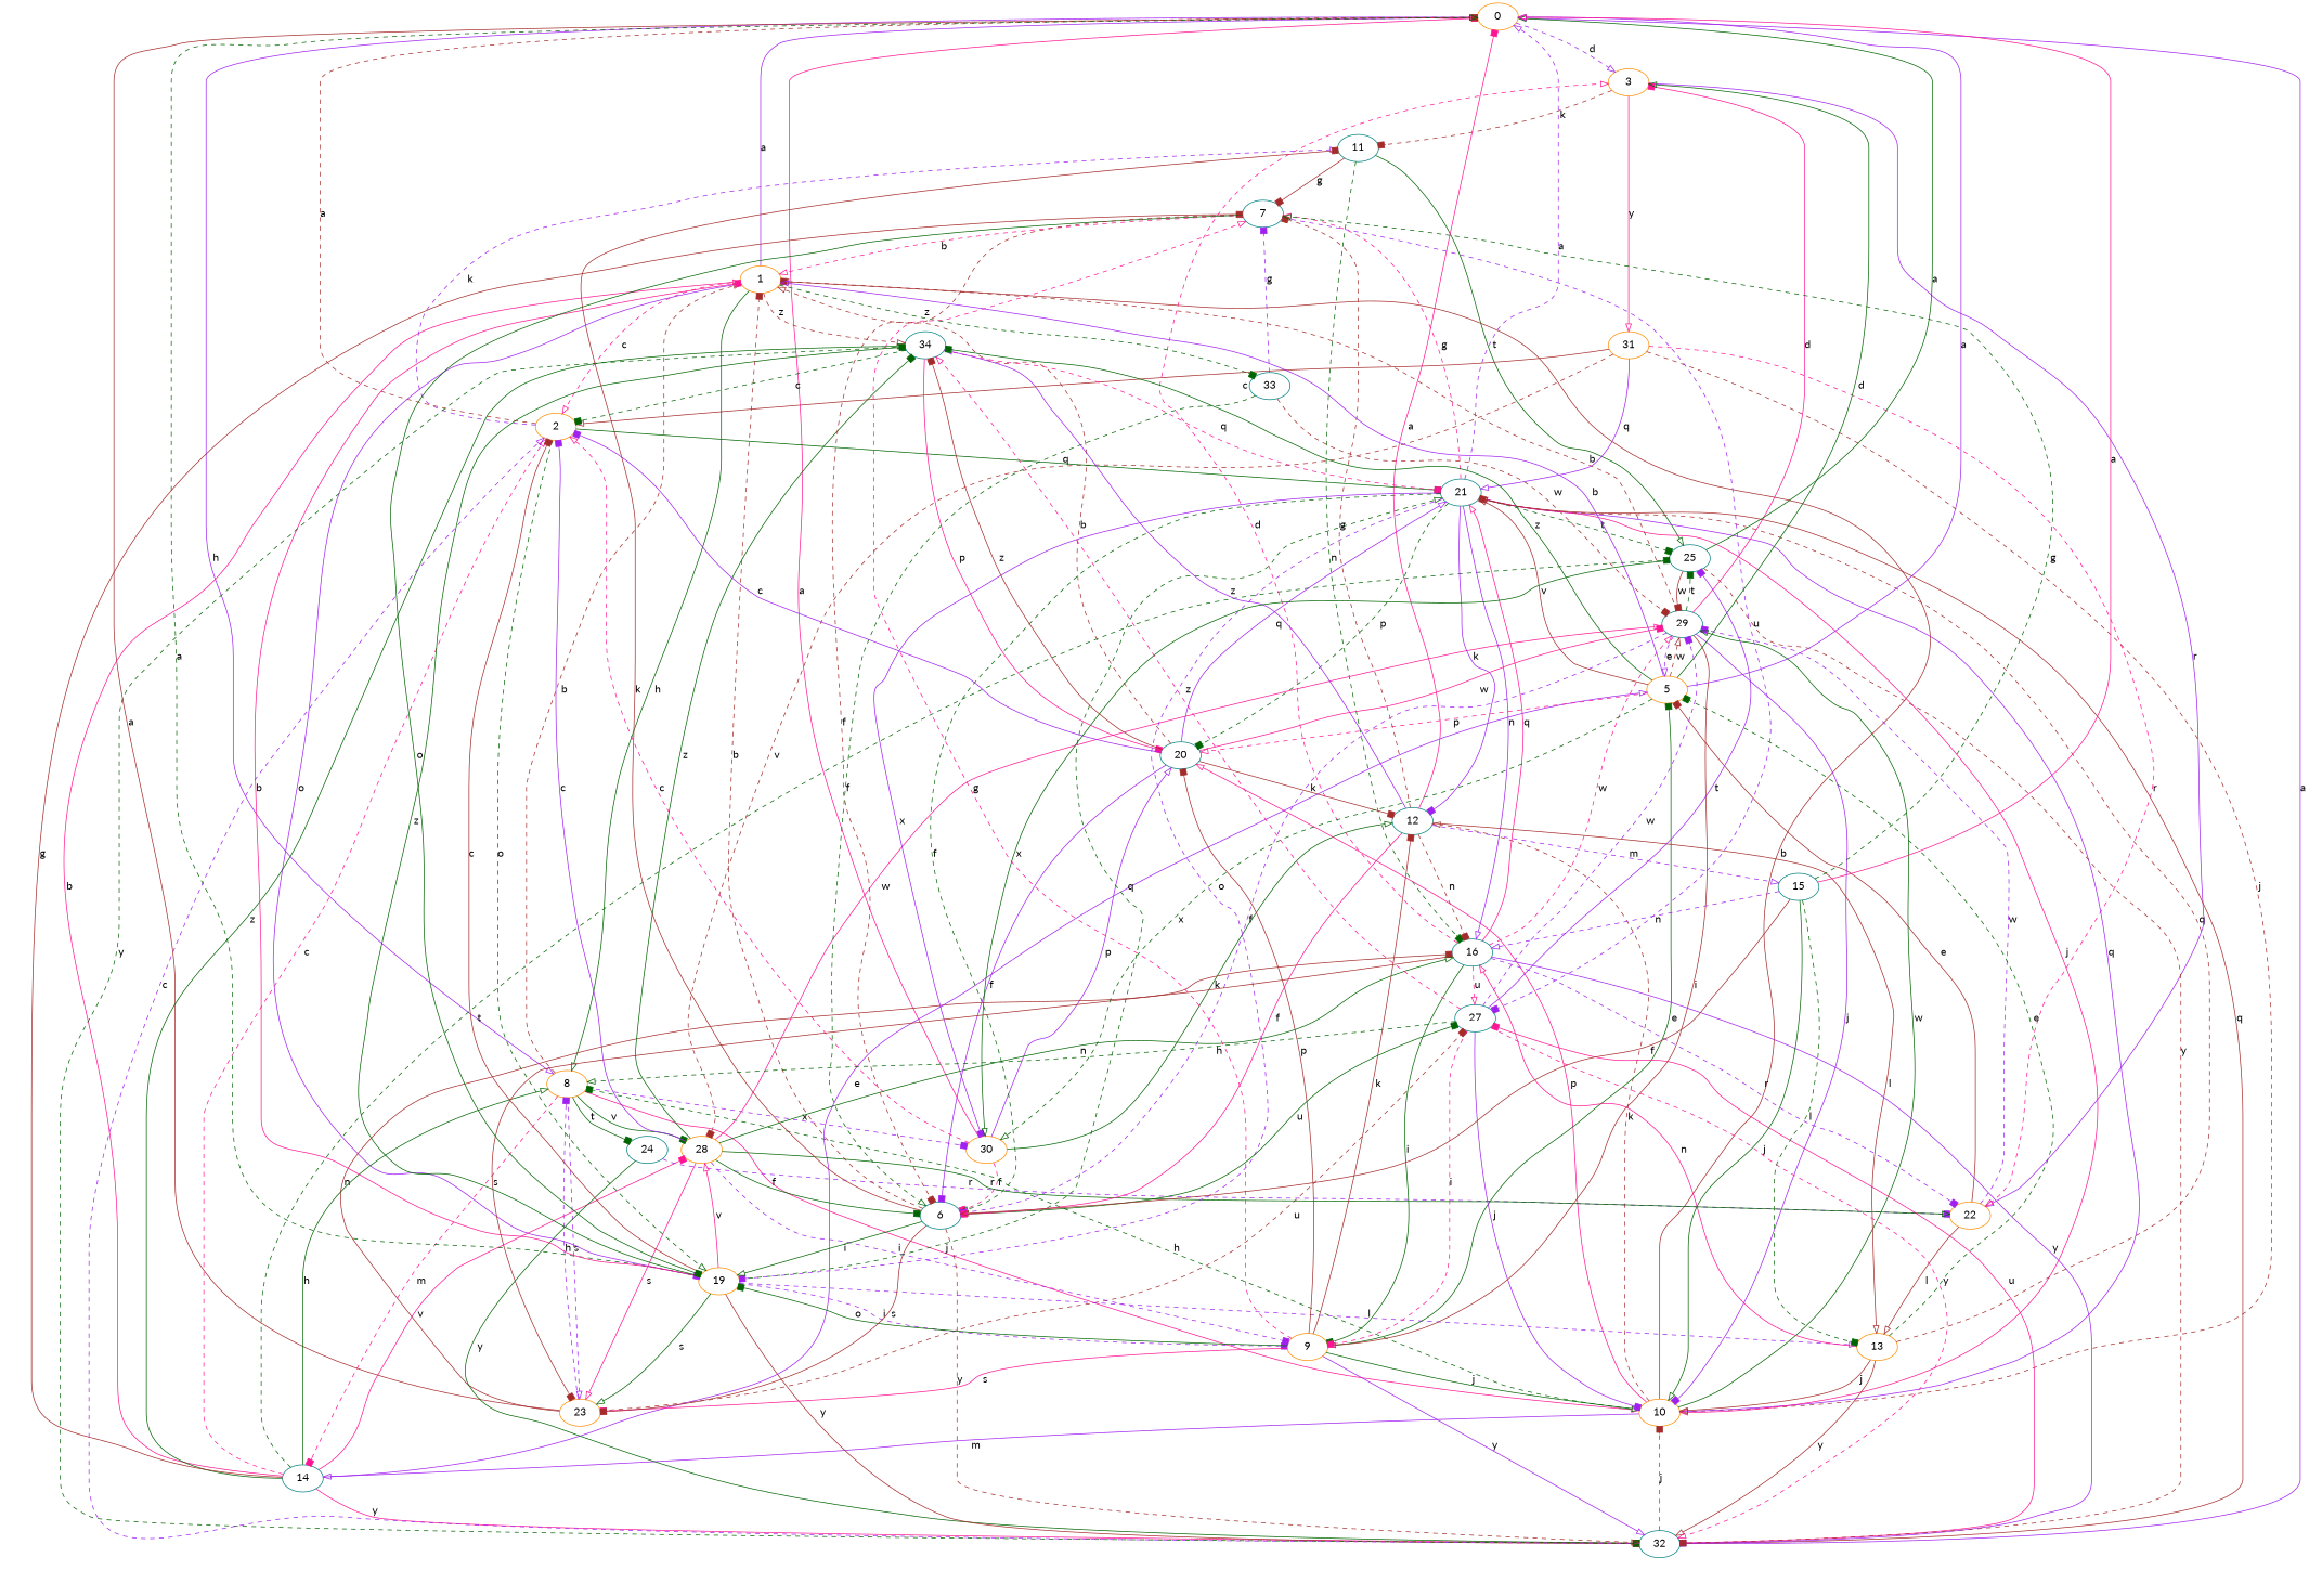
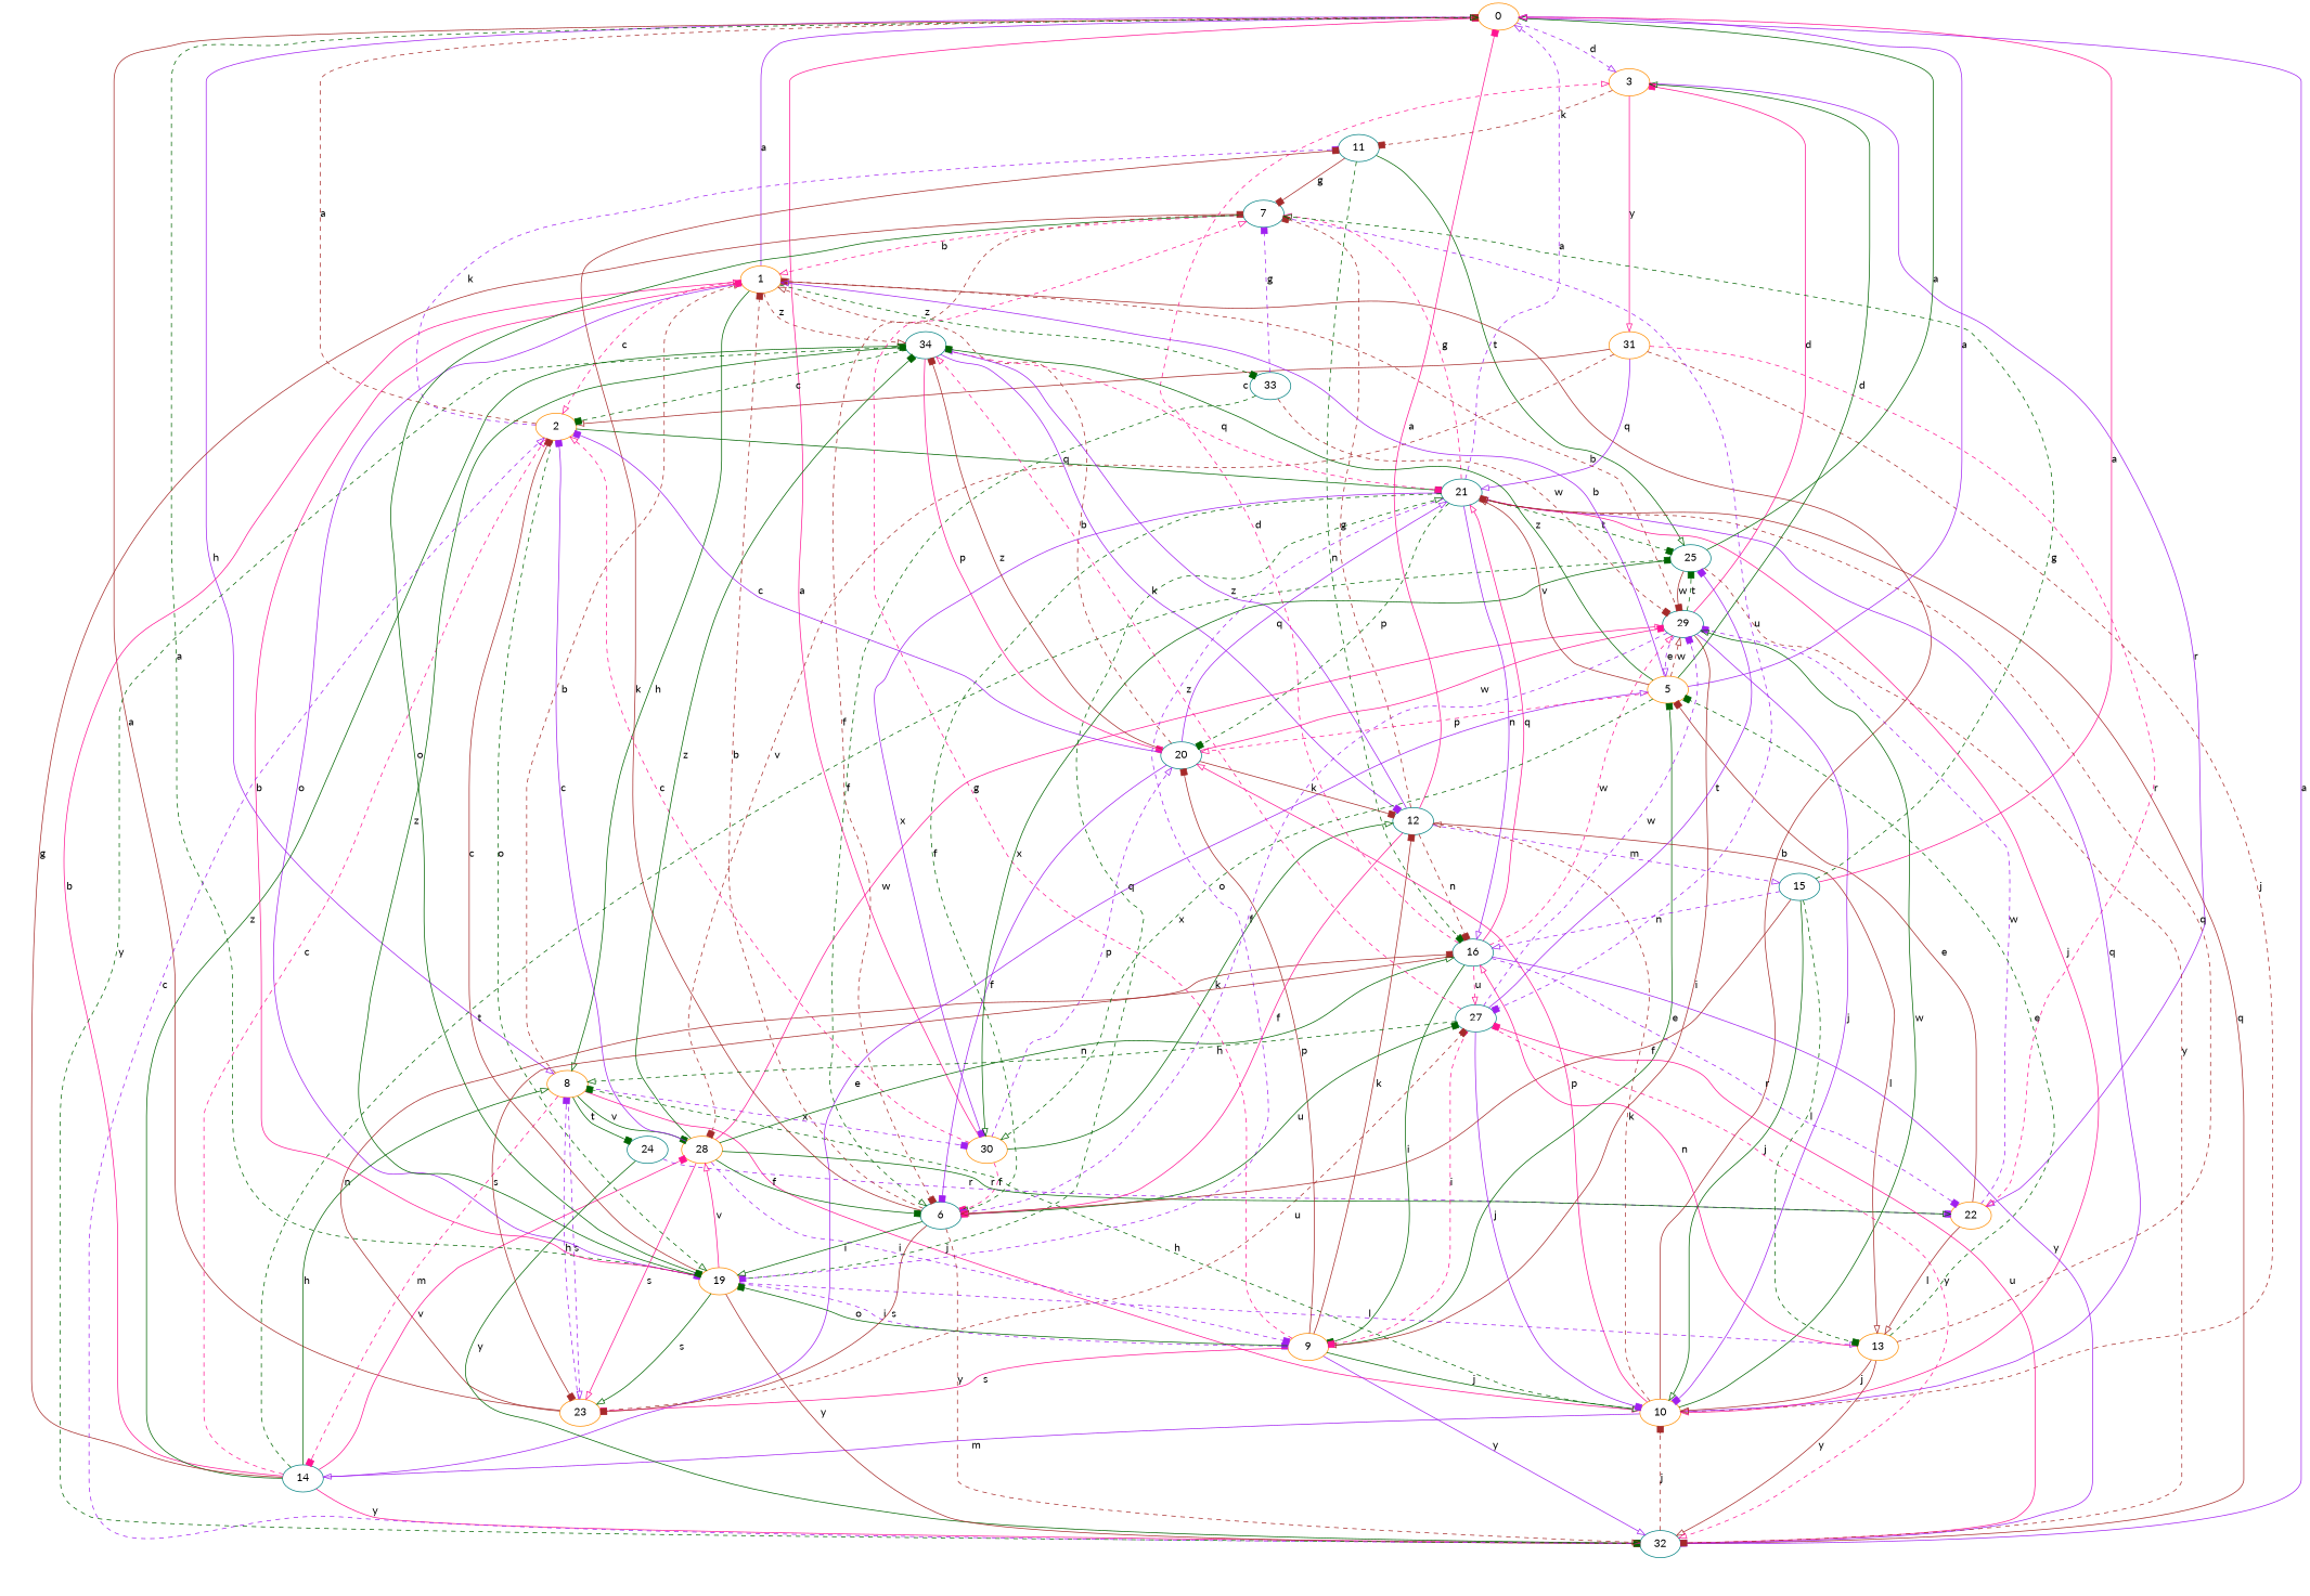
  strict digraph {
    fontname=Lato
    node [color=teal fontname=Lato]
    edge [arrowhead=box color=darkgreen fontname=Lato style=solid]
    0 [color=darkorange]
    3 [color=darkorange]
    8 [color=darkorange]
    11
    22 [color=darkorange]
    31 [color=darkorange]
    1 [color=darkorange]
    30 [color=darkorange]
    23 [color=darkorange]
    10 [color=darkorange]
    14
    24
    28 [color=darkorange]
    2 [color=darkorange]
    19 [color=darkorange]
    33
    34
    21
    9 [color=darkorange]
    32
    13 [color=darkorange]
    29
    6
    7
    20
    12
    16
    25
    5 [color=darkorange]
    27
    15
    0 -> 3 [arrowhead=onormal color=purple label=d style=dashed]
    0 -> 8 [arrowhead=onormal color=purple label=h]
    3 -> 11 [color=brown label=k style=dashed]
    3 -> 22 [arrowhead=onormal color=purple label=r]
    3 -> 31 [arrowhead=onormal color=deeppink label=y]
    8 -> 1 [arrowhead=onormal color=brown label=b style=dashed]
    8 -> 30 [color=purple label=x style=dashed]
    8 -> 23 [arrowhead=onormal color=purple label=s style=dashed]
    8 -> 10 [arrowhead=onormal color=deeppink label=j]
    8 -> 14 [color=deeppink label=m style=dashed]
    8 -> 24 [label=t]
    8 -> 28 [label=v]
    11 -> 7 [color=brown label=g]
    11 -> 16 [label=n style=dashed]
    11 -> 25 [arrowhead=onormal label=t]
    22 -> 13 [arrowhead=onormal color=brown label=l]
    22 -> 29 [color=purple label=w style=dashed]
    22 -> 5 [color=brown label=e]
    31 -> 22 [arrowhead=onormal color=deeppink label=r style=dashed]
    31 -> 10 [arrowhead=onormal color=brown label=j style=dashed]
    31 -> 28 [color=brown label=v style=dashed]
    31 -> 2 [arrowhead=onormal color=brown label=c]
    31 -> 21 [arrowhead=onormal color=purple label=q]
    1 -> 0 [arrowhead=onormal color=purple label=a]
    1 -> 8 [arrowhead=onormal label=h]
    1 -> 2 [arrowhead=onormal color=deeppink label=c style=dashed]
    1 -> 19 [color=purple label=o]
    1 -> 33 [label=z style=dashed]
    1 -> 34 [arrowhead=onormal color=brown label=z style=dashed]
    30 -> 0 [color=deeppink label=a]
    30 -> 2 [arrowhead=onormal color=deeppink label=c style=dashed]
    30 -> 6 [color=deeppink label=f style=dashed]
-   30 -> 20 [arrowhead=onormal color=purple label=p]
+   30 -> 20 [arrowhead=onormal color=purple label=p style=dashed]
    30 -> 12 [arrowhead=onormal label=k]
    23 -> 0 [color=brown label=a]
    23 -> 8 [color=purple label=h style=dashed]
    23 -> 16 [color=brown label=n]
    23 -> 27 [color=brown label=u style=dashed]
    10 -> 8 [label=h style=dashed]
    10 -> 1 [color=brown label=b]
    10 -> 14 [arrowhead=onormal color=purple label=m]
    10 -> 21 [arrowhead=onormal color=purple label=q]
    10 -> 29 [arrowhead=onormal label=w]
    10 -> 20 [arrowhead=onormal color=deeppink label=p]
    10 -> 12 [arrowhead=onormal color=brown label=k style=dashed]
    14 -> 8 [arrowhead=onormal label=h]
    14 -> 1 [arrowhead=onormal color=deeppink label=b]
    14 -> 28 [color=deeppink label=v]
    14 -> 2 [arrowhead=onormal color=deeppink label=c style=dashed]
    14 -> 34 [arrowhead=onormal label=z]
    14 -> 32 [color=deeppink label=y]
    14 -> 7 [color=brown label=g]
    14 -> 25 [label=t style=dashed]
    14 -> 5 [arrowhead=onormal color=purple label=e]
    24 -> 22 [color=purple label=r style=dashed]
    24 -> 32 [label=y]
    28 -> 22 [arrowhead=onormal label=r]
    28 -> 23 [arrowhead=onormal color=deeppink label=s]
    28 -> 2 [color=purple label=c]
    28 -> 34 [label=z]
    28 -> 9 [color=purple label=i style=dashed]
    28 -> 29 [arrowhead=onormal color=deeppink label=w]
    28 -> 6 [label=f]
    28 -> 16 [arrowhead=onormal label=n]
    2 -> 0 [arrowhead=onormal color=brown label=a style=dashed]
-   2 -> 11 [arrowhead=onormal color=purple label=k style=dashed]
+   2 -> 11 [color=purple label=k style=dashed]
    2 -> 19 [arrowhead=onormal label=o style=dashed]
    2 -> 21 [label=q]
    19 -> 0 [arrowhead=onormal label=a style=dashed]
    19 -> 1 [color=deeppink label=b]
    19 -> 23 [arrowhead=onormal label=s]
    19 -> 28 [arrowhead=onormal color=deeppink label=v]
    19 -> 2 [color=brown label=c]
    19 -> 34 [label=z]
    19 -> 21 [arrowhead=onormal label=q style=dashed]
    19 -> 9 [color=purple label=i style=dashed]
    19 -> 32 [color=brown label=y]
    19 -> 13 [arrowhead=onormal color=purple label=l style=dashed]
    33 -> 29 [color=brown label=w style=dashed]
    33 -> 6 [arrowhead=onormal label=f style=dashed]
    33 -> 7 [color=purple label=g style=dashed]
    34 -> 2 [label=c style=dashed]
    34 -> 21 [color=deeppink label=q style=dashed]
    34 -> 32 [label=y style=dashed]
    34 -> 20 [color=deeppink label=p]
-   21 -> 12 [color=purple label=k]
+   34 -> 12 [color=purple label=k]
    21 -> 0 [arrowhead=onormal color=purple label=a style=dashed]
    21 -> 30 [color=purple label=x]
    21 -> 10 [arrowhead=onormal color=deeppink label=j]
    21 -> 19 [color=purple label=o style=dashed]
    21 -> 6 [arrowhead=onormal label=f style=dashed]
    21 -> 7 [arrowhead=onormal color=deeppink label=g style=dashed]
    21 -> 20 [label=p style=dashed]
    21 -> 16 [arrowhead=onormal color=purple label=n]
    21 -> 25 [label=t style=dashed]
    9 -> 23 [color=deeppink label=s]
    9 -> 10 [arrowhead=onormal label=j]
    9 -> 19 [label=o]
    9 -> 32 [arrowhead=onormal color=purple label=y]
    9 -> 7 [arrowhead=onormal color=deeppink label=g style=dashed]
    9 -> 20 [color=brown label=p]
    9 -> 12 [color=brown label=k]
    9 -> 5 [label=e]
    32 -> 0 [arrowhead=onormal color=purple label=a]
    32 -> 10 [color=brown label=j style=dashed]
    32 -> 2 [arrowhead=onormal color=purple label=c style=dashed]
    32 -> 21 [color=brown label=q]
    32 -> 27 [color=deeppink label=u]
    13 -> 10 [arrowhead=onormal color=brown label=j]
    13 -> 21 [arrowhead=onormal color=brown label=q style=dashed]
    13 -> 32 [arrowhead=onormal color=brown label=y]
    13 -> 16 [arrowhead=onormal color=deeppink label=n]
    13 -> 5 [label=e style=dashed]
    29 -> 3 [color=deeppink label=d]
    29 -> 1 [arrowhead=onormal color=brown label=b style=dashed]
    29 -> 10 [color=purple label=j]
    29 -> 9 [arrowhead=onormal color=brown label=i]
    29 -> 6 [color=purple label=f style=dashed]
    29 -> 25 [label=t style=dashed]
    29 -> 5 [arrowhead=onormal color=purple label=e style=dashed]
    6 -> 11 [color=brown label=k]
    6 -> 1 [color=brown label=b style=dashed]
    6 -> 23 [color=brown label=s]
    6 -> 19 [arrowhead=onormal label=i]
    6 -> 32 [arrowhead=onormal color=brown label=y style=dashed]
    6 -> 27 [label=u]
    7 -> 1 [arrowhead=onormal color=deeppink label=b style=dashed]
    7 -> 19 [label=o]
    7 -> 6 [color=brown label=f style=dashed]
    7 -> 27 [color=purple label=u style=dashed]
    20 -> 1 [arrowhead=onormal color=brown label=b style=dashed]
    20 -> 2 [color=purple label=c]
    20 -> 34 [color=brown label=z]
    20 -> 21 [arrowhead=onormal color=purple label=q]
    20 -> 29 [color=deeppink label=w]
    20 -> 6 [color=purple label=f]
    20 -> 12 [color=brown label=k]
    12 -> 0 [color=deeppink label=a]
    12 -> 34 [arrowhead=onormal color=purple label=z]
    12 -> 13 [arrowhead=onormal color=brown label=l]
    12 -> 6 [color=deeppink label=f]
    12 -> 7 [color=brown label=g style=dashed]
    12 -> 16 [color=brown label=n style=dashed]
    12 -> 15 [arrowhead=onormal color=purple label=m style=dashed]
    16 -> 3 [arrowhead=onormal color=deeppink label=d style=dashed]
    16 -> 22 [color=purple label=r style=dashed]
    16 -> 23 [color=brown label=s]
    16 -> 21 [arrowhead=onormal color=deeppink label=q]
    16 -> 9 [label=i]
    16 -> 32 [color=purple label=y]
    16 -> 29 [arrowhead=onormal color=deeppink label=w style=dashed]
    16 -> 27 [arrowhead=onormal color=deeppink label=u style=dashed]
    25 -> 0 [arrowhead=onormal label=a]
    25 -> 30 [arrowhead=onormal label=x]
    25 -> 32 [color=brown label=y style=dashed]
    25 -> 29 [color=brown label=w]
    5 -> 0 [arrowhead=onormal color=purple label=a]
    5 -> 3 [arrowhead=onormal label=d]
    5 -> 1 [arrowhead=onormal color=purple label=b]
    5 -> 30 [arrowhead=onormal label=x style=dashed]
    5 -> 34 [label=z]
    5 -> 21 [arrowhead=onormal color=brown label=v]
    5 -> 29 [arrowhead=onormal color=brown label=w style=dashed]
    5 -> 20 [arrowhead=onormal color=deeppink label=p style=dashed]
    27 -> 8 [arrowhead=onormal label=h style=dashed]
    27 -> 10 [color=purple label=j]
    27 -> 34 [arrowhead=onormal color=deeppink label=z style=dashed]
    27 -> 9 [color=deeppink label=i style=dashed]
    27 -> 32 [arrowhead=onormal color=deeppink label=y style=dashed]
    27 -> 29 [color=purple label=w style=dashed]
    27 -> 25 [color=purple label=t]
    15 -> 0 [arrowhead=onormal color=deeppink label=a]
    15 -> 10 [arrowhead=onormal label=j]
    15 -> 13 [label=l style=dashed]
    15 -> 6 [arrowhead=onormal color=brown label=f]
    15 -> 7 [arrowhead=onormal label=g style=dashed]
    15 -> 16 [arrowhead=onormal color=purple label=n style=dashed]
  }
